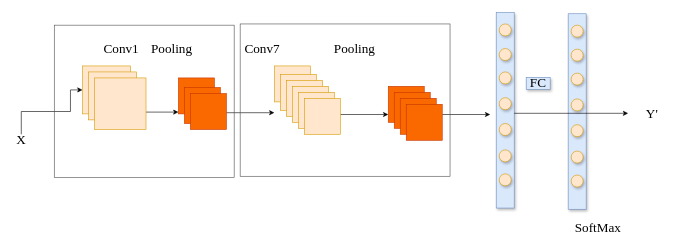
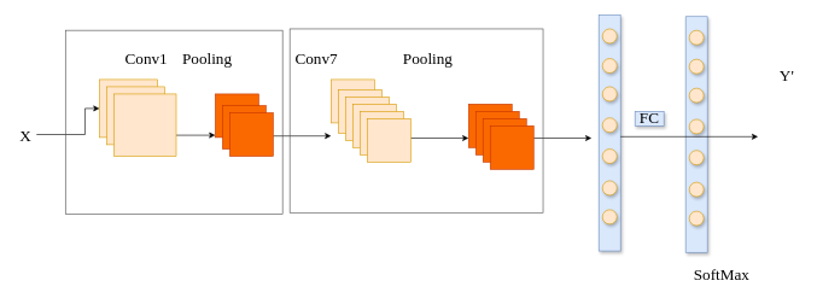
  <mxCell id="0" />
  <mxCell id="1" parent="0" />
  <mxCell id="2" value="" style="whiteSpace=wrap;html=1;aspect=fixed;fillColor=#ffe6cc;strokeColor=#d79b00;" parent="1" vertex="1"><mxGeometry x="137" y="109" width="80" height="80" as="geometry" /></mxCell>
  <mxCell id="3" value="" style="whiteSpace=wrap;html=1;aspect=fixed;fillColor=#ffe6cc;strokeColor=#d79b00;" parent="1" vertex="1"><mxGeometry x="147" y="119" width="80" height="80" as="geometry" /></mxCell>
  <mxCell id="4" style="edgeStyle=orthogonalEdgeStyle;rounded=0;orthogonalLoop=1;jettySize=auto;html=1;exitX=1;exitY=0.5;exitDx=0;exitDy=0;" parent="1" edge="1"><mxGeometry relative="1" as="geometry"><mxPoint x="297" y="186" as="targetPoint" /><mxPoint x="243" y="186" as="sourcePoint" /></mxGeometry></mxCell>
  <mxCell id="5" value="" style="whiteSpace=wrap;html=1;aspect=fixed;fillColor=#ffe6cc;strokeColor=#d79b00;" parent="1" vertex="1"><mxGeometry x="157" y="129" width="86" height="86" as="geometry" /></mxCell>
  <mxCell id="6" value="" style="whiteSpace=wrap;html=1;aspect=fixed;fillColor=#fa6800;strokeColor=#C73500;fontColor=#ffffff;" parent="1" vertex="1"><mxGeometry x="297" y="129" width="60" height="60" as="geometry" /></mxCell>
  <mxCell id="7" value="" style="whiteSpace=wrap;html=1;aspect=fixed;fillColor=#fa6800;strokeColor=#C73500;fontColor=#ffffff;" parent="1" vertex="1"><mxGeometry x="307" y="145" width="60" height="60" as="geometry" /></mxCell>
  <mxCell id="8" value="" style="edgeStyle=orthogonalEdgeStyle;rounded=0;orthogonalLoop=1;jettySize=auto;html=1;" parent="1" edge="1"><mxGeometry relative="1" as="geometry"><mxPoint x="377" y="187" as="sourcePoint" /><mxPoint x="457" y="187" as="targetPoint" /></mxGeometry></mxCell>
  <mxCell id="9" value="" style="whiteSpace=wrap;html=1;aspect=fixed;fillColor=#fa6800;strokeColor=#C73500;fontColor=#ffffff;" parent="1" vertex="1"><mxGeometry x="317" y="155" width="60" height="60" as="geometry" /></mxCell>
  <mxCell id="10" value="" style="whiteSpace=wrap;html=1;aspect=fixed;fillColor=#ffe6cc;strokeColor=#d79b00;" parent="1" vertex="1"><mxGeometry x="457" y="109" width="60" height="60" as="geometry" /></mxCell>
  <mxCell id="11" value="" style="whiteSpace=wrap;html=1;aspect=fixed;fillColor=#ffe6cc;strokeColor=#d79b00;" parent="1" vertex="1"><mxGeometry x="467" y="123" width="60" height="60" as="geometry" /></mxCell>
  <mxCell id="12" value="" style="whiteSpace=wrap;html=1;aspect=fixed;fillColor=#ffe6cc;strokeColor=#d79b00;" parent="1" vertex="1"><mxGeometry x="477" y="133" width="60" height="60" as="geometry" /></mxCell>
  <mxCell id="13" value="" style="whiteSpace=wrap;html=1;aspect=fixed;fillColor=#ffe6cc;strokeColor=#d79b00;" parent="1" vertex="1"><mxGeometry x="487" y="143" width="60" height="60" as="geometry" /></mxCell>
  <mxCell id="14" value="" style="whiteSpace=wrap;html=1;aspect=fixed;fillColor=#ffe6cc;strokeColor=#d79b00;" parent="1" vertex="1"><mxGeometry x="497" y="153" width="60" height="60" as="geometry" /></mxCell>
  <mxCell id="15" value="" style="edgeStyle=orthogonalEdgeStyle;rounded=0;orthogonalLoop=1;jettySize=auto;html=1;" parent="1" edge="1"><mxGeometry relative="1" as="geometry"><mxPoint x="567" y="190" as="sourcePoint" /><mxPoint x="647" y="190" as="targetPoint" /></mxGeometry></mxCell>
  <mxCell id="16" value="" style="whiteSpace=wrap;html=1;aspect=fixed;fillColor=#ffe6cc;strokeColor=#d79b00;" parent="1" vertex="1"><mxGeometry x="507" y="163" width="60" height="60" as="geometry" /></mxCell>
  <mxCell id="17" value="" style="whiteSpace=wrap;html=1;aspect=fixed;fillColor=#fa6800;strokeColor=#C73500;fontColor=#ffffff;" parent="1" vertex="1"><mxGeometry x="647" y="143" width="60" height="60" as="geometry" /></mxCell>
  <mxCell id="18" value="" style="whiteSpace=wrap;html=1;aspect=fixed;fillColor=#fa6800;strokeColor=#C73500;fontColor=#ffffff;" parent="1" vertex="1"><mxGeometry x="657" y="153" width="60" height="60" as="geometry" /></mxCell>
  <mxCell id="19" value="" style="whiteSpace=wrap;html=1;aspect=fixed;fillColor=#fa6800;strokeColor=#C73500;fontColor=#ffffff;" parent="1" vertex="1"><mxGeometry x="667" y="163" width="60" height="60" as="geometry" /></mxCell>
  <mxCell id="20" value="" style="edgeStyle=orthogonalEdgeStyle;rounded=0;orthogonalLoop=1;jettySize=auto;html=1;" parent="1" edge="1"><mxGeometry relative="1" as="geometry"><mxPoint x="737" y="190" as="sourcePoint" /><mxPoint x="817" y="190" as="targetPoint" /></mxGeometry></mxCell>
  <mxCell id="21" value="" style="whiteSpace=wrap;html=1;aspect=fixed;fillColor=#fa6800;strokeColor=#C73500;fontColor=#ffffff;" parent="1" vertex="1"><mxGeometry x="677" y="173" width="60" height="60" as="geometry" /></mxCell>
  <mxCell id="22" value="" style="rounded=0;whiteSpace=wrap;html=1;direction=south;shadow=1;comic=0;glass=0;fillColor=#dae8fc;strokeColor=#6c8ebf;" parent="1" vertex="1"><mxGeometry x="827" y="20" width="30" height="326" as="geometry" /></mxCell>
  <mxCell id="23" value="" style="ellipse;whiteSpace=wrap;html=1;aspect=fixed;rounded=0;shadow=1;glass=0;comic=0;fillColor=#ffe6cc;strokeColor=#d79b00;" parent="1" vertex="1"><mxGeometry x="832" y="39" width="20" height="20" as="geometry" /></mxCell>
  <mxCell id="24" value="" style="ellipse;whiteSpace=wrap;html=1;aspect=fixed;rounded=0;shadow=1;glass=0;comic=0;fillColor=#ffe6cc;strokeColor=#d79b00;" parent="1" vertex="1"><mxGeometry x="832" y="80" width="20" height="20" as="geometry" /></mxCell>
  <mxCell id="25" value="" style="ellipse;whiteSpace=wrap;html=1;aspect=fixed;rounded=0;shadow=1;glass=0;comic=0;fillColor=#ffe6cc;strokeColor=#d79b00;" parent="1" vertex="1"><mxGeometry x="832" y="119" width="20" height="20" as="geometry" /></mxCell>
  <mxCell id="26" value="" style="ellipse;whiteSpace=wrap;html=1;aspect=fixed;rounded=0;shadow=1;glass=0;comic=0;fillColor=#ffe6cc;strokeColor=#d79b00;" parent="1" vertex="1"><mxGeometry x="832" y="162" width="20" height="20" as="geometry" /></mxCell>
  <mxCell id="27" value="" style="ellipse;whiteSpace=wrap;html=1;aspect=fixed;rounded=0;shadow=1;glass=0;comic=0;fillColor=#ffe6cc;strokeColor=#d79b00;" parent="1" vertex="1"><mxGeometry x="832" y="205" width="20" height="20" as="geometry" /></mxCell>
  <mxCell id="28" value="" style="ellipse;whiteSpace=wrap;html=1;aspect=fixed;rounded=0;shadow=1;glass=0;comic=0;fillColor=#ffe6cc;strokeColor=#d79b00;" parent="1" vertex="1"><mxGeometry x="832" y="249" width="20" height="20" as="geometry" /></mxCell>
  <mxCell id="29" value="" style="ellipse;whiteSpace=wrap;html=1;aspect=fixed;rounded=0;shadow=1;glass=0;comic=0;fillColor=#ffe6cc;strokeColor=#d79b00;" parent="1" vertex="1"><mxGeometry x="832" y="289" width="20" height="20" as="geometry" /></mxCell>
  <mxCell id="30" value="" style="rounded=0;whiteSpace=wrap;html=1;direction=south;shadow=1;comic=0;glass=0;fillColor=#dae8fc;strokeColor=#6c8ebf;" parent="1" vertex="1"><mxGeometry x="947" y="22" width="30" height="326" as="geometry" /></mxCell>
  <mxCell id="31" value="" style="ellipse;whiteSpace=wrap;html=1;aspect=fixed;rounded=0;shadow=1;glass=0;comic=0;fillColor=#ffe6cc;strokeColor=#d79b00;" parent="1" vertex="1"><mxGeometry x="952" y="41" width="20" height="20" as="geometry" /></mxCell>
  <mxCell id="32" value="" style="ellipse;whiteSpace=wrap;html=1;aspect=fixed;rounded=0;shadow=1;glass=0;comic=0;fillColor=#ffe6cc;strokeColor=#d79b00;" parent="1" vertex="1"><mxGeometry x="952" y="81" width="20" height="20" as="geometry" /></mxCell>
  <mxCell id="33" value="" style="ellipse;whiteSpace=wrap;html=1;aspect=fixed;rounded=0;shadow=1;glass=0;comic=0;fillColor=#ffe6cc;strokeColor=#d79b00;" parent="1" vertex="1"><mxGeometry x="952" y="121" width="20" height="20" as="geometry" /></mxCell>
  <mxCell id="34" value="" style="ellipse;whiteSpace=wrap;html=1;aspect=fixed;rounded=0;shadow=1;glass=0;comic=0;fillColor=#ffe6cc;strokeColor=#d79b00;" parent="1" vertex="1"><mxGeometry x="952" y="164" width="20" height="20" as="geometry" /></mxCell>
  <mxCell id="35" value="" style="ellipse;whiteSpace=wrap;html=1;aspect=fixed;rounded=0;shadow=1;glass=0;comic=0;fillColor=#ffe6cc;strokeColor=#d79b00;" parent="1" vertex="1"><mxGeometry x="952" y="207" width="20" height="20" as="geometry" /></mxCell>
  <mxCell id="36" value="" style="ellipse;whiteSpace=wrap;html=1;aspect=fixed;rounded=0;shadow=1;glass=0;comic=0;fillColor=#ffe6cc;strokeColor=#d79b00;" parent="1" vertex="1"><mxGeometry x="952" y="251" width="20" height="20" as="geometry" /></mxCell>
  <mxCell id="37" value="" style="ellipse;whiteSpace=wrap;html=1;aspect=fixed;rounded=0;shadow=1;glass=0;comic=0;fillColor=#ffe6cc;strokeColor=#d79b00;" parent="1" vertex="1"><mxGeometry x="952" y="291" width="20" height="20" as="geometry" /></mxCell>
- <mxCell id="38" value="&lt;font face=&quot;Times New Roman&quot;&gt;FC&lt;/font&gt;" style="text;html=1;strokeColor=#6c8ebf;fillColor=#dae8fc;align=center;verticalAlign=middle;whiteSpace=wrap;rounded=0;shadow=1;glass=0;comic=0;fontSize=22;" parent="1" vertex="1"><mxGeometry x="877" y="128" width="40" height="20" as="geometry" /></mxCell>
+ <mxCell id="38" value="&lt;font face=&quot;Times New Roman&quot;&gt;FC&lt;/font&gt;" style="text;html=1;strokeColor=#6c8ebf;fillColor=#dae8fc;align=center;verticalAlign=middle;whiteSpace=wrap;rounded=0;shadow=1;glass=0;comic=0;fontSize=22;" parent="1" vertex="1"><mxGeometry x="877" y="153" width="40" height="20" as="geometry" /></mxCell>
  <mxCell id="39" value="SoftMax" style="text;html=1;strokeColor=none;fillColor=none;align=center;verticalAlign=middle;whiteSpace=wrap;rounded=0;shadow=1;glass=0;comic=0;fontSize=22;fontFamily=Times New Roman;" parent="1" vertex="1"><mxGeometry x="977" y="369" width="40" height="20" as="geometry" /></mxCell>
  <mxCell id="40" style="edgeStyle=orthogonalEdgeStyle;rounded=0;orthogonalLoop=1;jettySize=auto;html=1;fontSize=22;" parent="1" edge="1"><mxGeometry relative="1" as="geometry"><mxPoint x="1047" y="188" as="targetPoint" /><mxPoint x="857" y="188" as="sourcePoint" /></mxGeometry></mxCell>
- <mxCell id="41" value="&lt;font face=&quot;Times New Roman&quot;&gt;Y'&lt;/font&gt;" style="text;html=1;strokeColor=none;fillColor=none;align=center;verticalAlign=middle;whiteSpace=wrap;rounded=0;shadow=1;glass=0;comic=0;fontSize=22;" parent="1" vertex="1"><mxGeometry x="1067" y="179" width="40" height="20" as="geometry" /></mxCell>
+ <mxCell id="41" value="&lt;font face=&quot;Times New Roman&quot;&gt;Y'&lt;/font&gt;" style="text;html=1;strokeColor=none;fillColor=none;align=center;verticalAlign=middle;whiteSpace=wrap;rounded=0;shadow=1;glass=0;comic=0;fontSize=22;" parent="1" vertex="1"><mxGeometry x="1067" y="94" width="40" height="20" as="geometry" /></mxCell>
  <mxCell id="42" value="Conv1" style="text;html=1;align=center;verticalAlign=middle;whiteSpace=wrap;rounded=0;shadow=1;glass=0;comic=0;fontSize=22;fontFamily=Times New Roman;" parent="1" vertex="1"><mxGeometry x="182" y="71" width="40" height="20" as="geometry" /></mxCell>
  <mxCell id="43" value="Pooling" style="text;html=1;strokeColor=none;fillColor=none;align=center;verticalAlign=middle;whiteSpace=wrap;rounded=0;shadow=1;glass=0;comic=0;fontSize=22;fontFamily=Times New Roman;" parent="1" vertex="1"><mxGeometry x="266" y="71" width="40" height="20" as="geometry" /></mxCell>
  <mxCell id="44" value="Conv7" style="text;html=1;strokeColor=none;fillColor=none;align=center;verticalAlign=middle;whiteSpace=wrap;rounded=0;shadow=1;glass=0;comic=0;fontSize=22;fontFamily=Times New Roman;" parent="1" vertex="1"><mxGeometry x="417" y="71" width="40" height="20" as="geometry" /></mxCell>
  <mxCell id="45" value="Pooling" style="text;html=1;align=center;verticalAlign=middle;whiteSpace=wrap;rounded=0;shadow=1;glass=0;comic=0;fontSize=22;fontFamily=Times New Roman;" parent="1" vertex="1"><mxGeometry x="571" y="45" width="40" height="72" as="geometry" /></mxCell>
  <mxCell id="46" value="" style="edgeStyle=orthogonalEdgeStyle;rounded=0;orthogonalLoop=1;jettySize=auto;html=1;fontSize=22;" parent="1" source="47" target="2" edge="1"><mxGeometry relative="1" as="geometry"><Array as="points"><mxPoint x="117" y="185" /><mxPoint x="117" y="149" /></Array></mxGeometry></mxCell>
- <mxCell id="47" value="X" style="text;html=1;strokeColor=none;fillColor=none;align=center;verticalAlign=middle;whiteSpace=wrap;rounded=0;shadow=1;glass=0;comic=0;fontSize=22;fontFamily=Times New Roman;" parent="1" vertex="1"><mxGeometry x="20" y="223" width="30" height="20" as="geometry" /></mxCell>
+ <mxCell id="47" value="X" style="text;html=1;strokeColor=none;fillColor=none;align=center;verticalAlign=middle;whiteSpace=wrap;rounded=0;shadow=1;glass=0;comic=0;fontSize=22;fontFamily=Times New Roman;" parent="1" vertex="1"><mxGeometry x="20" y="178" width="30" height="20" as="geometry" /></mxCell>
  <mxCell id="48" value="" style="rounded=0;whiteSpace=wrap;html=1;shadow=0;glass=0;comic=0;fontSize=22;gradientColor=#ffffff;gradientDirection=north;fillColor=none;strokeColor=#4D4D4D;fontFamily=Times New Roman;" parent="1" vertex="1"><mxGeometry x="90" y="41" width="300" height="254" as="geometry" /></mxCell>
  <mxCell id="49" value="" style="rounded=0;whiteSpace=wrap;html=1;shadow=0;glass=0;comic=0;fontSize=22;gradientColor=#ffffff;gradientDirection=north;fillColor=none;strokeColor=#4D4D4D;" parent="1" vertex="1"><mxGeometry x="400" y="39" width="350" height="254" as="geometry" /></mxCell>
